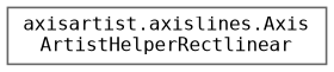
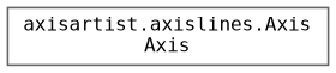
  digraph {
    rankdir=LR
    fontname="DejaVu Sans Mono"
-   n1 [color=grey40 fillcolor=white fontname="DejaVu Sans Mono" fontsize=10 height=0.2 label="axisartist.axislines.Axis\lArtistHelperRectlinear" shape=box style=filled width=0.4]
+   n1 [color=grey40 fillcolor=white fontname="DejaVu Sans Mono" fontsize=10 height=0.2 label="axisartist.axislines.Axis\lAxis" shape=box style=filled width=0.4]
  }
